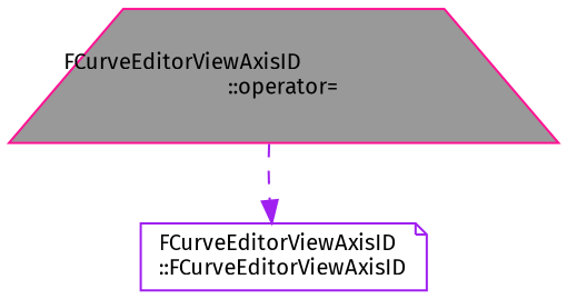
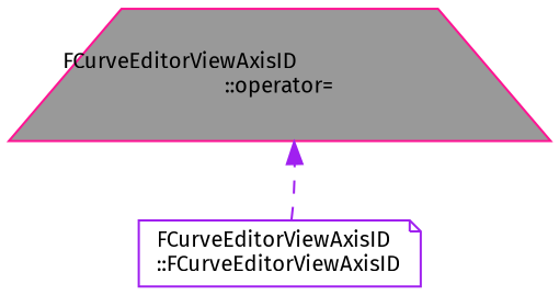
  digraph {
    rankdir=TB
    fontname="Fira Sans"
    node [fontname="Fira Sans" fontsize=10 style=filled]
    n1 [color=deeppink fillcolor=grey60 fontcolor=black height=0.2 label="FCurveEditorViewAxisID\l::operator=" shape=trapezium width=0.4]
    n2 [color=purple fillcolor=white height=0.2 label="FCurveEditorViewAxisID\l::FCurveEditorViewAxisID" shape=note width=0.4]
-   n1 -> n2 [color=purple fontname="Fira Sans" fontsize=10 labelfontname=Helvetica labelfontsize=10 style=dashed]
+   n2 -> n1 [color=purple fontname="Fira Sans" fontsize=10 labelfontname=Helvetica labelfontsize=10 style=dashed]
  }
